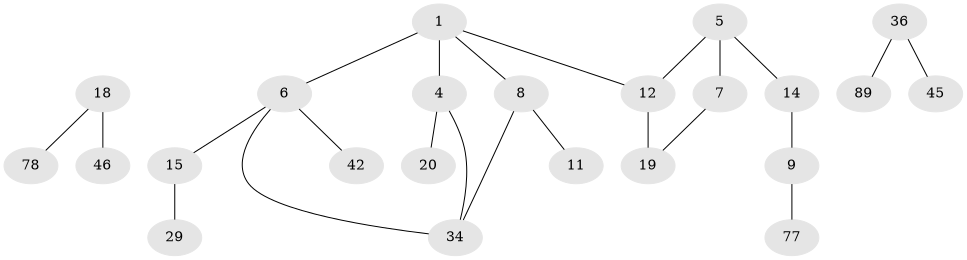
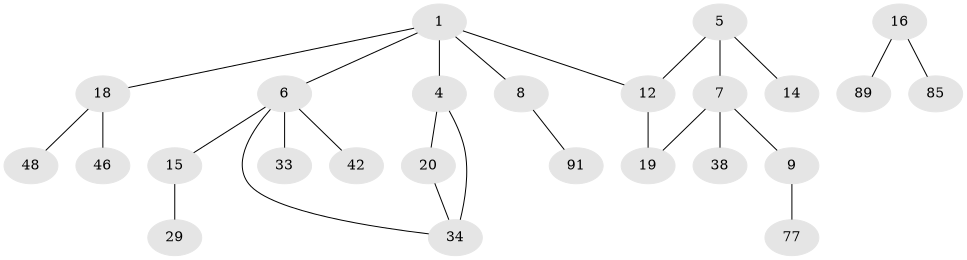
  graph {
    node [color=gray90 style=filled]
    1 [super="+24+2+3"]
    4
    6 [super="+23"]
    8
    18 [super="+31"]
    12 [super="+22+17"]
    20 [super="+32+37"]
    34 [super="+49"]
    5 [super="+10"]
    7 [super="+25+21+36"]
    14
    15 [super="+27"]
+   33
    42 [super="+44"]
-   11
+   11 [label=91]
    46
-   48 [label=78]
+   48
    9
    19
+   38 [super="+50"]
    29
    n22 [label=77]
    n23 [label=89]
-   16 [label=36]
-   45
+   16
+   45 [label=85]
    1 -- 4
    1 -- 6
    1 -- 8
+   1 -- 18
    1 -- 12
    4 -- 20
    4 -- 34
    6 -- 34
    6 -- 15
+   6 -- 33
    6 -- 42
-   8 -- 34
+   20 -- 34
    8 -- 11
    18 -- 46
    18 -- 48
    12 -- 19
    5 -- 12
    5 -- 7
    5 -- 14
-   14 -- 9
+   7 -- 9
    7 -- 19 [weight=2]
+   7 -- 38
    15 -- 29
    9 -- n22
    16 -- n23
    16 -- 45
  }
